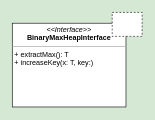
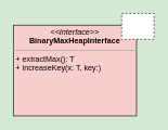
  <mxCell id="0" />
  <mxCell id="1" parent="0" />
- <mxCell id="2" value="&lt;p style=&quot;margin:0px;margin-top:4px;text-align:center;&quot;&gt;&lt;i&gt;&amp;lt;&amp;lt;Interface&amp;gt;&amp;gt;&lt;/i&gt;&lt;br&gt;&lt;b&gt;BinaryMaxHeapInterface&lt;/b&gt;&lt;/p&gt;&lt;hr size=&quot;1&quot;&gt;&lt;p style=&quot;margin:0px;margin-left:4px;&quot;&gt;+ extractMax(): T&lt;br&gt;+ increaseKey(x: T, key:)&lt;/p&gt;" style="verticalAlign=top;align=left;overflow=fill;fontSize=12;fontFamily=Helvetica;html=1;" vertex="1" parent="1"><mxGeometry x="20" y="38" width="190" height="140" as="geometry" /></mxCell>
+ <mxCell id="2" value="&lt;p style=&quot;margin:0px;margin-top:4px;text-align:center;&quot;&gt;&lt;i&gt;&amp;lt;&amp;lt;Interface&amp;gt;&amp;gt;&lt;/i&gt;&lt;br&gt;&lt;b&gt;BinaryMaxHeapInterface&lt;/b&gt;&lt;/p&gt;&lt;hr size=&quot;1&quot;&gt;&lt;p style=&quot;margin:0px;margin-left:4px;&quot;&gt;+ extractMax(): T&lt;br&gt;+ increaseKey(x: T, key:)&lt;/p&gt;" style="verticalAlign=top;align=left;overflow=fill;fontSize=12;fontFamily=Helvetica;html=1;fillColor=#f8cecc;" vertex="1" parent="1"><mxGeometry x="20" y="38" width="190" height="140" as="geometry" /></mxCell>
  <mxCell id="3" value="" style="rounded=0;whiteSpace=wrap;html=1;autosize=1;dashed=1;" vertex="1" parent="1"><mxGeometry x="187" y="20" width="50" height="40" as="geometry" /></mxCell>
